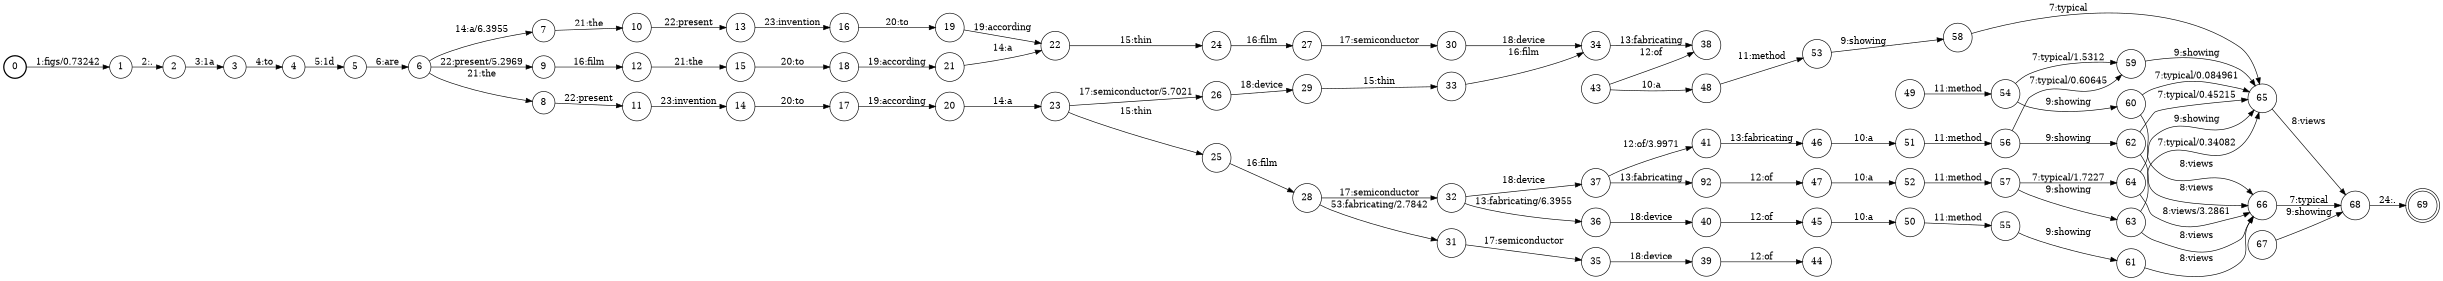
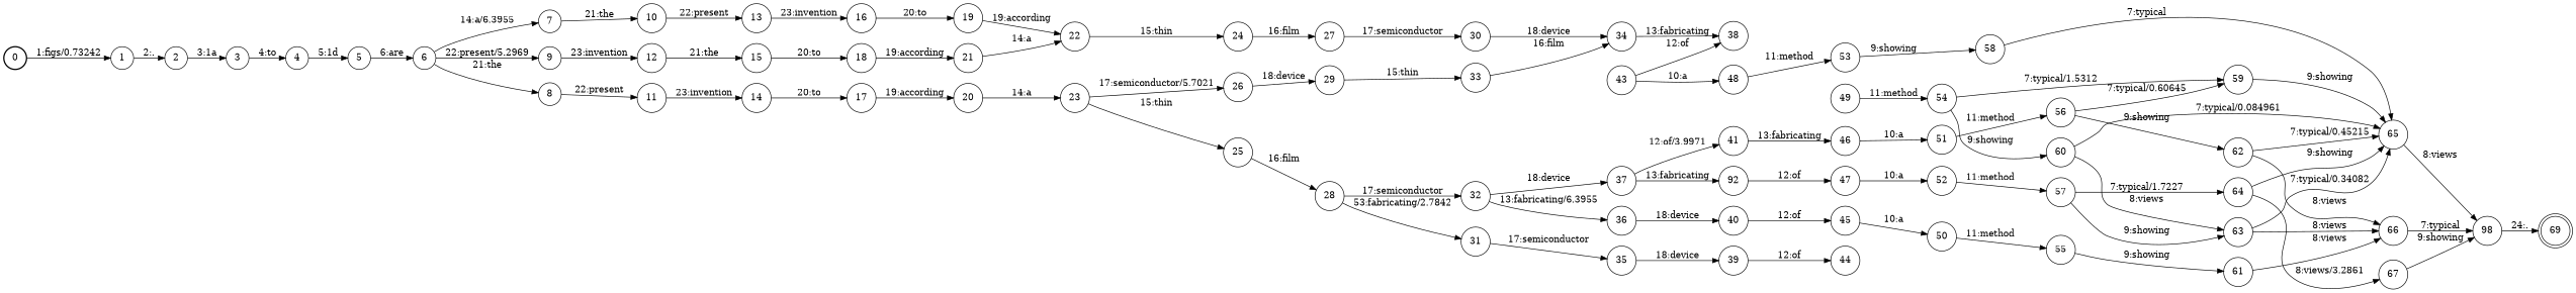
  digraph {
    nodesep=0.25
    rankdir=LR
    ranksep=0.4
    node [fontsize=14 shape=circle style=solid]
    edge [fontsize=14]
    n1 [label=0 style=bold]
    n2 [label=1]
    n3 [label=2]
    n4 [label=3]
    n5 [label=4]
    n6 [label=5]
    n7 [label=6]
    n8 [label=7]
    n9 [label=8]
    n10 [label=9]
    n11 [label=10]
    n12 [label=11]
    n13 [label=12]
    n14 [label=13]
    n15 [label=14]
    n16 [label=15]
    n17 [label=16]
    n18 [label=17]
    n19 [label=18]
    n20 [label=19]
    n21 [label=20]
    n22 [label=21]
    n23 [label=22]
    n24 [label=23]
    n25 [label=24]
    n26 [label=25]
    n27 [label=26]
    n28 [label=27]
    n29 [label=28]
    n30 [label=29]
    n31 [label=30]
    n32 [label=31]
    n33 [label=32]
    n34 [label=33]
    n35 [label=34]
    n36 [label=35]
    n37 [label=36]
    n38 [label=37]
    n39 [label=38]
    n40 [label=39]
    n41 [label=40]
    n42 [label=41]
    n43 [label=92]
    n44 [label=44]
    n45 [label=45]
    n46 [label=46]
    n47 [label=47]
    n48 [label=43]
    n49 [label=48]
    n50 [label=50]
    n51 [label=51]
    n52 [label=52]
    n53 [label=53]
    n54 [label=49]
    n55 [label=54]
    n56 [label=55]
    n57 [label=56]
    n58 [label=57]
    n59 [label=58]
    n60 [label=59]
    n61 [label=60]
    n62 [label=61]
    n63 [label=62]
    n64 [label=64]
    n65 [label=63]
    n66 [label=65]
    n67 [label=66]
    n68 [label=67]
-   n69 [label=68]
+   n69 [label=98]
    n70 [label=69 shape=doublecircle]
    n1 -> n2 [label="1:figs/0.73242"]
    n2 -> n3 [label="2:."]
    n3 -> n4 [label="3:1a"]
    n4 -> n5 [label="4:to"]
    n5 -> n6 [label="5:1d"]
    n6 -> n7 [label="6:are"]
    n7 -> n8 [label="14:a/6.3955"]
    n7 -> n9 [label="21:the"]
    n7 -> n10 [label="22:present/5.2969"]
    n8 -> n11 [label="21:the"]
    n9 -> n12 [label="22:present"]
-   n10 -> n13 [label="16:film"]
+   n10 -> n13 [label="23:invention"]
    n11 -> n14 [label="22:present"]
    n12 -> n15 [label="23:invention"]
    n13 -> n16 [label="21:the"]
    n14 -> n17 [label="23:invention"]
    n15 -> n18 [label="20:to"]
    n16 -> n19 [label="20:to"]
    n17 -> n20 [label="20:to"]
    n18 -> n21 [label="19:according"]
    n19 -> n22 [label="19:according"]
    n20 -> n23 [label="19:according"]
    n21 -> n24 [label="14:a"]
    n22 -> n23 [label="14:a"]
    n23 -> n25 [label="15:thin"]
    n24 -> n26 [label="15:thin"]
    n24 -> n27 [label="17:semiconductor/5.7021"]
    n25 -> n28 [label="16:film"]
    n26 -> n29 [label="16:film"]
    n27 -> n30 [label="18:device"]
    n28 -> n31 [label="17:semiconductor"]
    n29 -> n32 [label="53:fabricating/2.7842"]
    n29 -> n33 [label="17:semiconductor"]
    n30 -> n34 [label="15:thin"]
    n31 -> n35 [label="18:device"]
    n32 -> n36 [label="17:semiconductor"]
    n33 -> n37 [label="13:fabricating/6.3955"]
    n33 -> n38 [label="18:device"]
    n34 -> n35 [label="16:film"]
    n35 -> n39 [label="13:fabricating"]
    n36 -> n40 [label="18:device"]
    n37 -> n41 [label="18:device"]
    n38 -> n42 [label="12:of/3.9971"]
    n38 -> n43 [label="13:fabricating"]
    n40 -> n44 [label="12:of"]
    n41 -> n45 [label="12:of"]
    n42 -> n46 [label="13:fabricating"]
    n43 -> n47 [label="12:of"]
    n45 -> n50 [label="10:a"]
    n46 -> n51 [label="10:a"]
    n47 -> n52 [label="10:a"]
    n48 -> n39 [label="12:of"]
    n48 -> n49 [label="10:a"]
    n49 -> n53 [label="11:method"]
    n50 -> n56 [label="11:method"]
    n51 -> n57 [label="11:method"]
    n52 -> n58 [label="11:method"]
    n53 -> n59 [label="9:showing"]
    n54 -> n55 [label="11:method"]
    n55 -> n60 [label="7:typical/1.5312"]
    n55 -> n61 [label="9:showing"]
    n56 -> n62 [label="9:showing"]
    n57 -> n60 [label="7:typical/0.60645"]
    n57 -> n63 [label="9:showing"]
    n58 -> n64 [label="7:typical/1.7227"]
    n58 -> n65 [label="9:showing"]
    n59 -> n66 [label="7:typical"]
    n60 -> n66 [label="9:showing"]
    n61 -> n66 [label="7:typical/0.084961"]
-   n61 -> n67 [label="8:views"]
+   n61 -> n65 [label="8:views"]
    n62 -> n67 [label="8:views"]
    n63 -> n66 [label="7:typical/0.45215"]
    n63 -> n67 [label="8:views"]
    n64 -> n66 [label="9:showing"]
-   n64 -> n67 [label="8:views/3.2861"]
+   n64 -> n68 [label="8:views/3.2861"]
    n65 -> n66 [label="7:typical/0.34082"]
    n65 -> n67 [label="8:views"]
    n66 -> n69 [label="8:views"]
    n67 -> n69 [label="7:typical"]
    n68 -> n69 [label="9:showing"]
    n69 -> n70 [label="24:."]
  }
